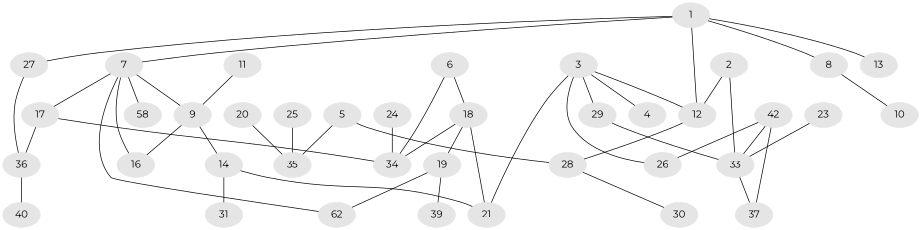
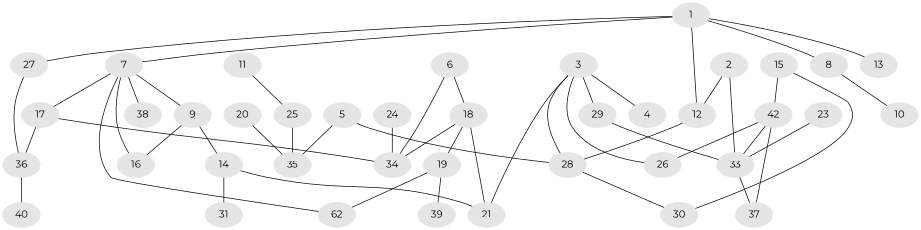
  graph {
    fontname=Montserrat
    node [color=gray90 fontname=Montserrat style=filled]
    edge [fontname=Montserrat weight=1.0]
    1
    7
    8
    12
    13
    27
    9
    16
    17
    n10 [label=62]
-   38 [label=58]
+   38
    10
    28
    36
    2
    33
    37
    3
    4
    21
    26
    29
    6
    18
    34
    5
    35
    30
    19
    14
    31
    11
    25
    n34 [label=42]
+   15
    40
    39
    20
    23
    24
    1 -- 7
    1 -- 8
    1 -- 12
    1 -- 13
    1 -- 27
    7 -- 9
    7 -- 16
    7 -- 17
    7 -- n10
    7 -- 38
    8 -- 10
    12 -- 28
    27 -- 36
    9 -- 16
    9 -- 14
    17 -- 36
    17 -- 34
    28 -- 30
    36 -- 40
    2 -- 12
    2 -- 33
    33 -- 37
-   3 -- 12
+   3 -- 28
    3 -- 4
    3 -- 21
    3 -- 26
    3 -- 29
    29 -- 33
    6 -- 18
    6 -- 34
    18 -- 21
    18 -- 34
    18 -- 19
    5 -- 28
    5 -- 35
    19 -- n10
    19 -- 39
    14 -- 21
    14 -- 31
-   11 -- 9
+   11 -- 25
    25 -- 35
    n34 -- 33
    n34 -- 37
    n34 -- 26
+   15 -- 30
+   15 -- n34
    20 -- 35
    23 -- 33
    24 -- 34
  }
